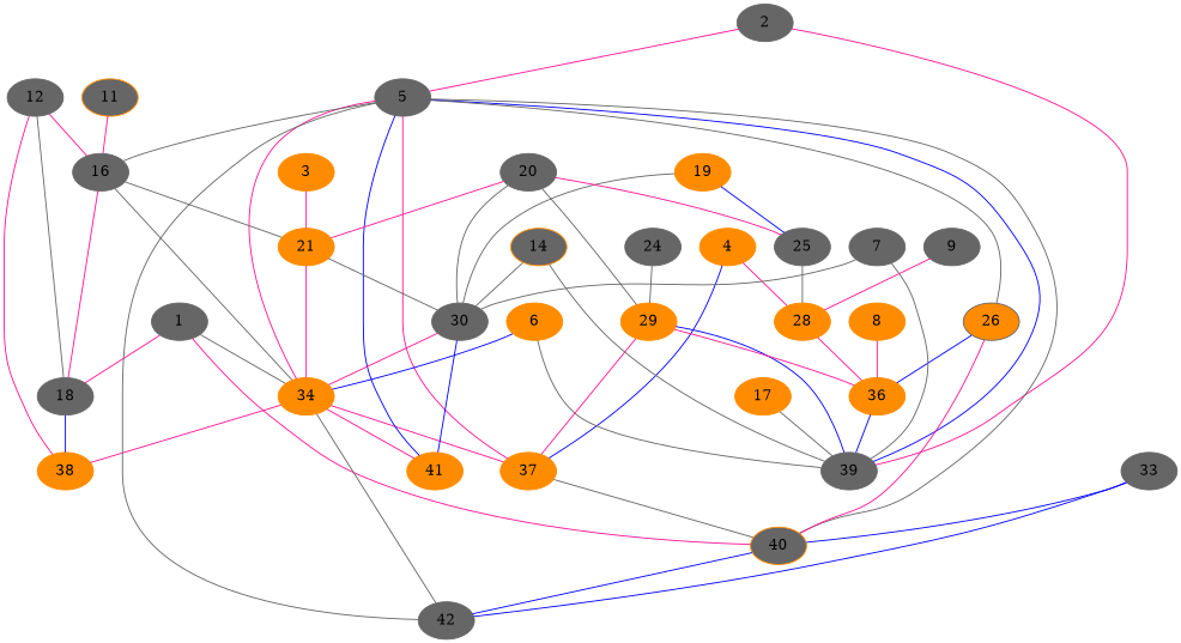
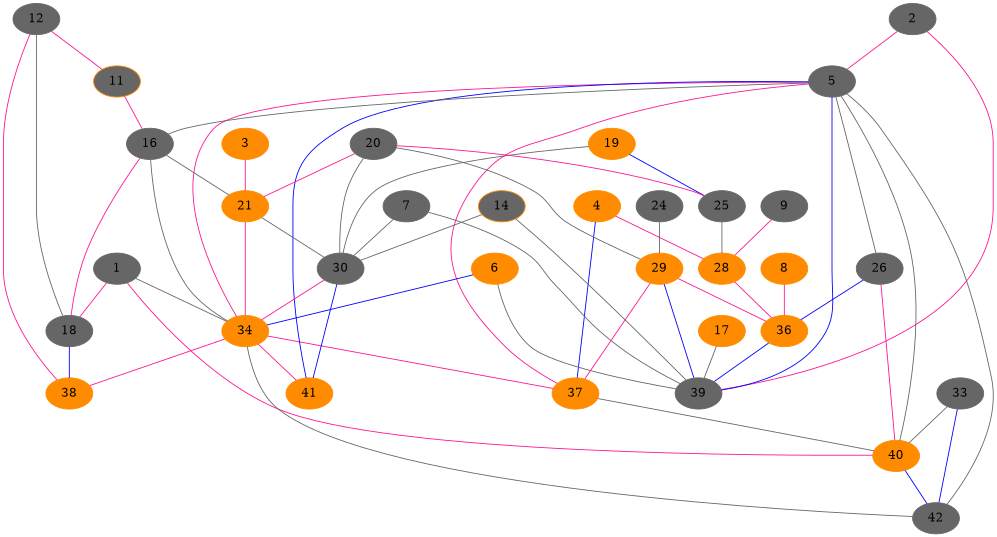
  graph {
    node [color=darkorange style=filled]
    edge [color=deeppink weight=1.0]
    1 [color=gray40]
    18 [color=gray40]
    34
-   40 [fillcolor=gray40]
+   40
    38
    37
    41
    42 [color=gray40]
    2 [color=gray40]
    5 [color=gray40]
    39 [color=gray40]
    16 [color=gray40]
-   26 [color=gray40 fillcolor=darkorange]
+   26 [color=gray40]
    3
    21
    30 [color=gray40]
    4
    28
    36
    6
    7 [color=gray40]
    8
    9 [color=gray40]
    11 [fillcolor=gray40]
    12 [color=gray40]
    29
    14 [fillcolor=gray40]
    17
    19
    25 [color=gray40]
    20 [color=gray40]
    24 [color=gray40]
    33 [color=gray40]
    1 -- 18
    1 -- 34 [color=gray40]
    1 -- 40
    18 -- 38 [color=blue]
    34 -- 38
    34 -- 37
    34 -- 41
    34 -- 42 [color=gray40]
    40 -- 42 [color=blue]
    37 -- 40 [color=gray40]
    2 -- 5
    2 -- 39
    5 -- 34
    5 -- 40 [color=gray40]
    5 -- 37
    5 -- 41 [color=blue]
    5 -- 42 [color=gray40]
    5 -- 39 [color=blue]
    5 -- 16 [color=gray40]
    5 -- 26 [color=gray40]
    16 -- 18
    16 -- 34 [color=gray40]
    16 -- 21 [color=gray40]
    26 -- 40
    26 -- 36 [color=blue]
    3 -- 21
    21 -- 34
    21 -- 30 [color=gray40 weight=2.0]
    30 -- 34
    30 -- 41 [color=blue weight=2.0]
    4 -- 37 [color=blue weight=2.0]
    4 -- 28
    28 -- 36 [weight=2.0]
    36 -- 39 [color=blue]
    6 -- 34 [color=blue]
    6 -- 39 [color=gray40]
    7 -- 39 [color=gray40]
    7 -- 30 [color=gray40]
    8 -- 36
    9 -- 28
    11 -- 16
    12 -- 18 [color=gray40]
    12 -- 38
-   12 -- 16
+   12 -- 11
    29 -- 37
    29 -- 39 [color=blue]
    29 -- 36
    14 -- 39 [color=gray40]
    14 -- 30 [color=gray40]
    17 -- 39 [color=gray40]
    19 -- 30 [color=gray40]
    19 -- 25 [color=blue]
    25 -- 28 [color=gray40]
    20 -- 21
    20 -- 30 [color=gray40]
    20 -- 29 [color=gray40]
    20 -- 25
    24 -- 29 [color=gray40]
-   33 -- 40 [color=blue]
+   33 -- 40 [color=gray40]
    33 -- 42 [color=blue]
  }
